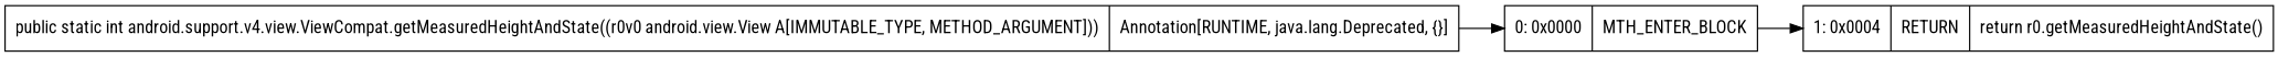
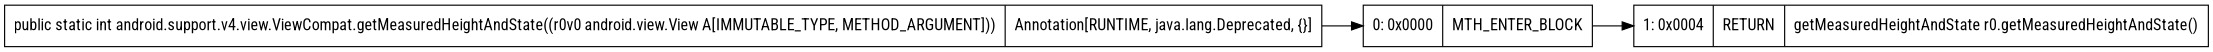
  digraph {
    rankdir=LR
    fontname="Roboto Condensed"
    node [shape=record fontname="Roboto Condensed"]
    edge [fontname="Roboto Condensed"]
    n1 [label="{0\:\ 0x0000|MTH_ENTER_BLOCK\l}"]
-   n2 [label="{1\:\ 0x0004|RETURN\l|return r0.getMeasuredHeightAndState()\l}"]
+   n2 [label="{1\:\ 0x0004|RETURN\l|getMeasuredHeightAndState r0.getMeasuredHeightAndState()\l}"]
    n3 [label="{public static int android.support.v4.view.ViewCompat.getMeasuredHeightAndState((r0v0 android.view.View A[IMMUTABLE_TYPE, METHOD_ARGUMENT]))  | Annotation[RUNTIME, java.lang.Deprecated, \{\}]\l}"]
    n1 -> n2
    n3 -> n1
  }
